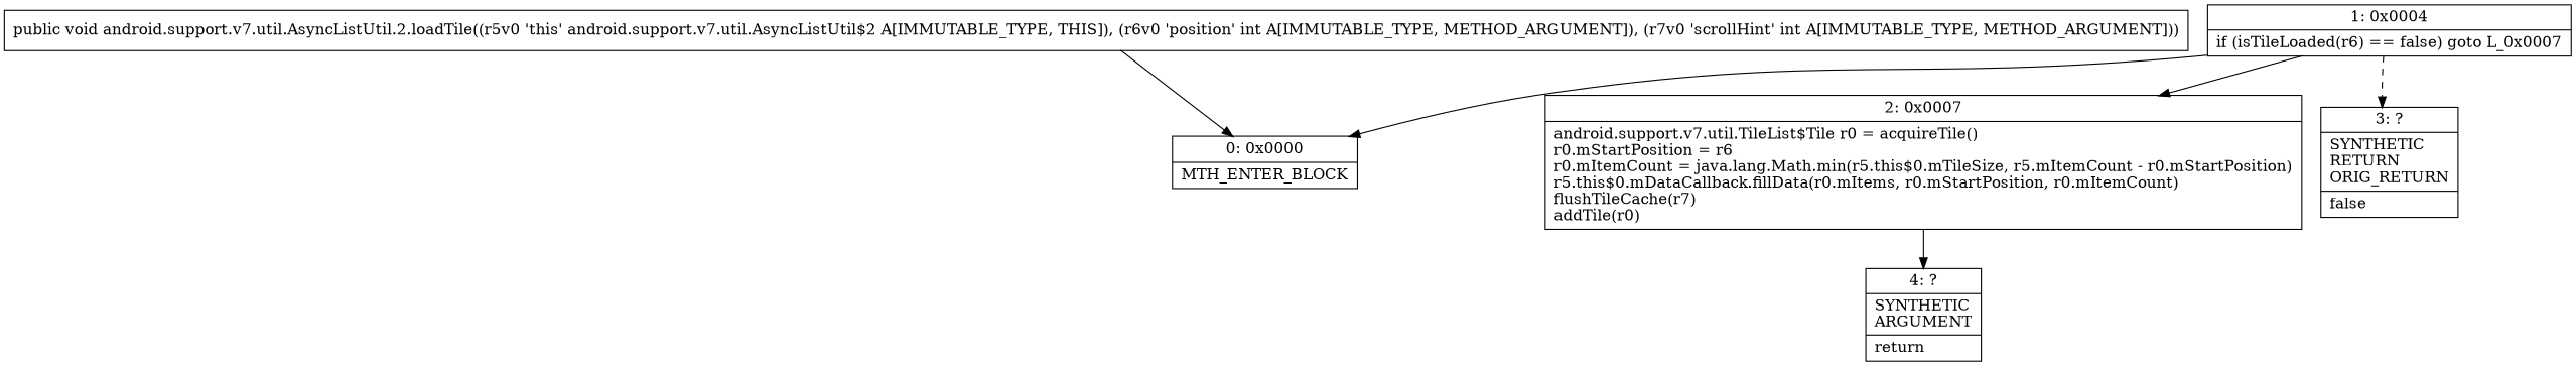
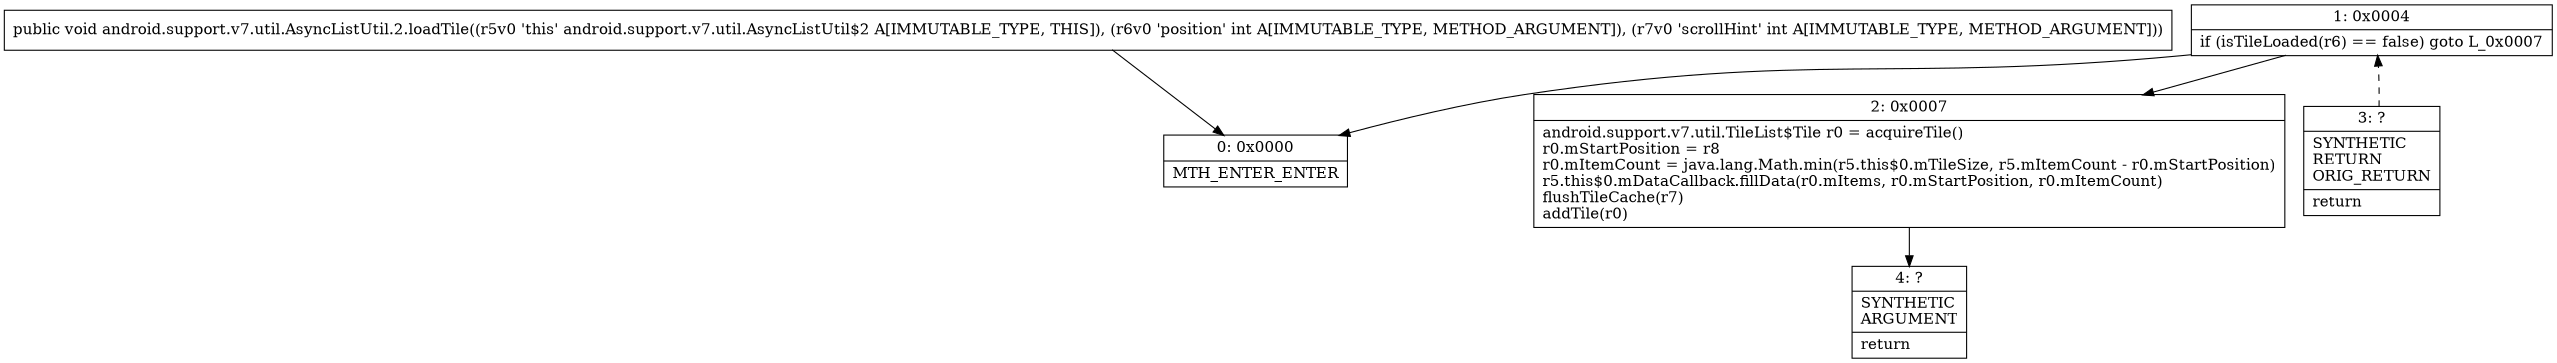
  digraph {
    node [shape=record]
-   n1 [label="{0\:\ 0x0000|MTH_ENTER_BLOCK\l}"]
+   n1 [label="{0\:\ 0x0000|MTH_ENTER_ENTER\l}"]
    n2 [label="{1\:\ 0x0004|if (isTileLoaded(r6) == false) goto L_0x0007\l}"]
-   n3 [label="{2\:\ 0x0007|android.support.v7.util.TileList$Tile r0 = acquireTile()\lr0.mStartPosition = r6\lr0.mItemCount = java.lang.Math.min(r5.this$0.mTileSize, r5.mItemCount \- r0.mStartPosition)\lr5.this$0.mDataCallback.fillData(r0.mItems, r0.mStartPosition, r0.mItemCount)\lflushTileCache(r7)\laddTile(r0)\l}"]
-   n4 [label="{3\:\ ?|SYNTHETIC\lRETURN\lORIG_RETURN\l|false\l}"]
+   n3 [label="{2\:\ 0x0007|android.support.v7.util.TileList$Tile r0 = acquireTile()\lr0.mStartPosition = r8\lr0.mItemCount = java.lang.Math.min(r5.this$0.mTileSize, r5.mItemCount \- r0.mStartPosition)\lr5.this$0.mDataCallback.fillData(r0.mItems, r0.mStartPosition, r0.mItemCount)\lflushTileCache(r7)\laddTile(r0)\l}"]
+   n4 [label="{3\:\ ?|SYNTHETIC\lRETURN\lORIG_RETURN\l|return\l}"]
    n5 [label="{4\:\ ?|SYNTHETIC\lARGUMENT\l|return\l}"]
    n6 [label="{public void android.support.v7.util.AsyncListUtil.2.loadTile((r5v0 'this' android.support.v7.util.AsyncListUtil$2 A[IMMUTABLE_TYPE, THIS]), (r6v0 'position' int A[IMMUTABLE_TYPE, METHOD_ARGUMENT]), (r7v0 'scrollHint' int A[IMMUTABLE_TYPE, METHOD_ARGUMENT])) }"]
    n2 -> n1
    n2 -> n3
-   n2 -> n4 [style=dashed]
+   n4 -> n2 [style=dashed]
    n3 -> n5
    n6 -> n1
  }
